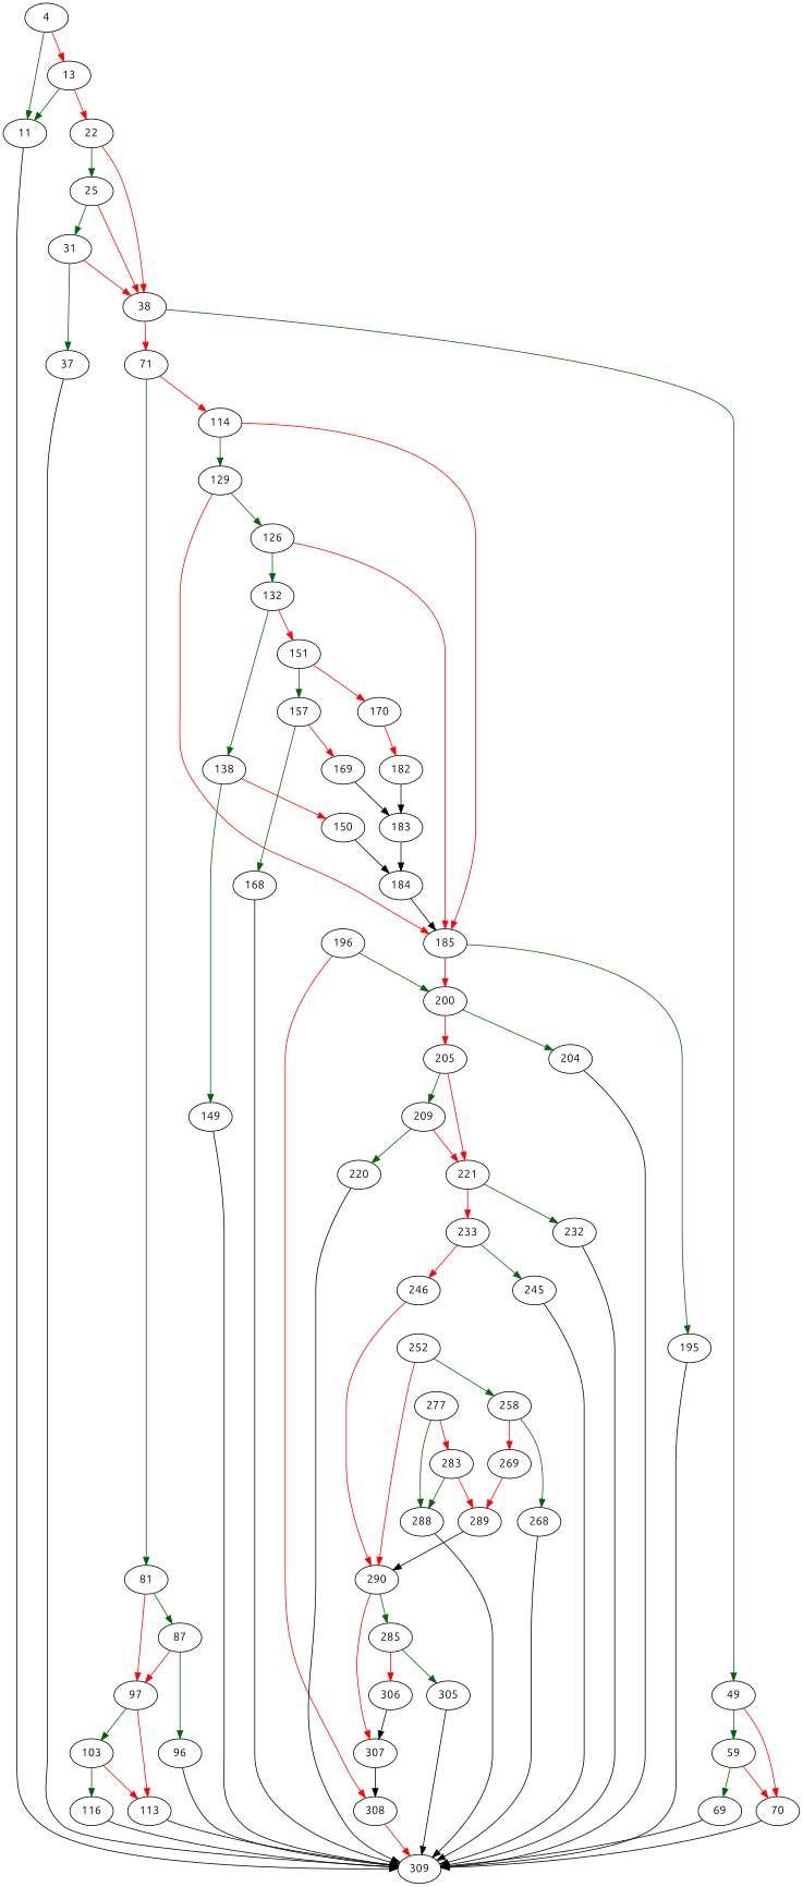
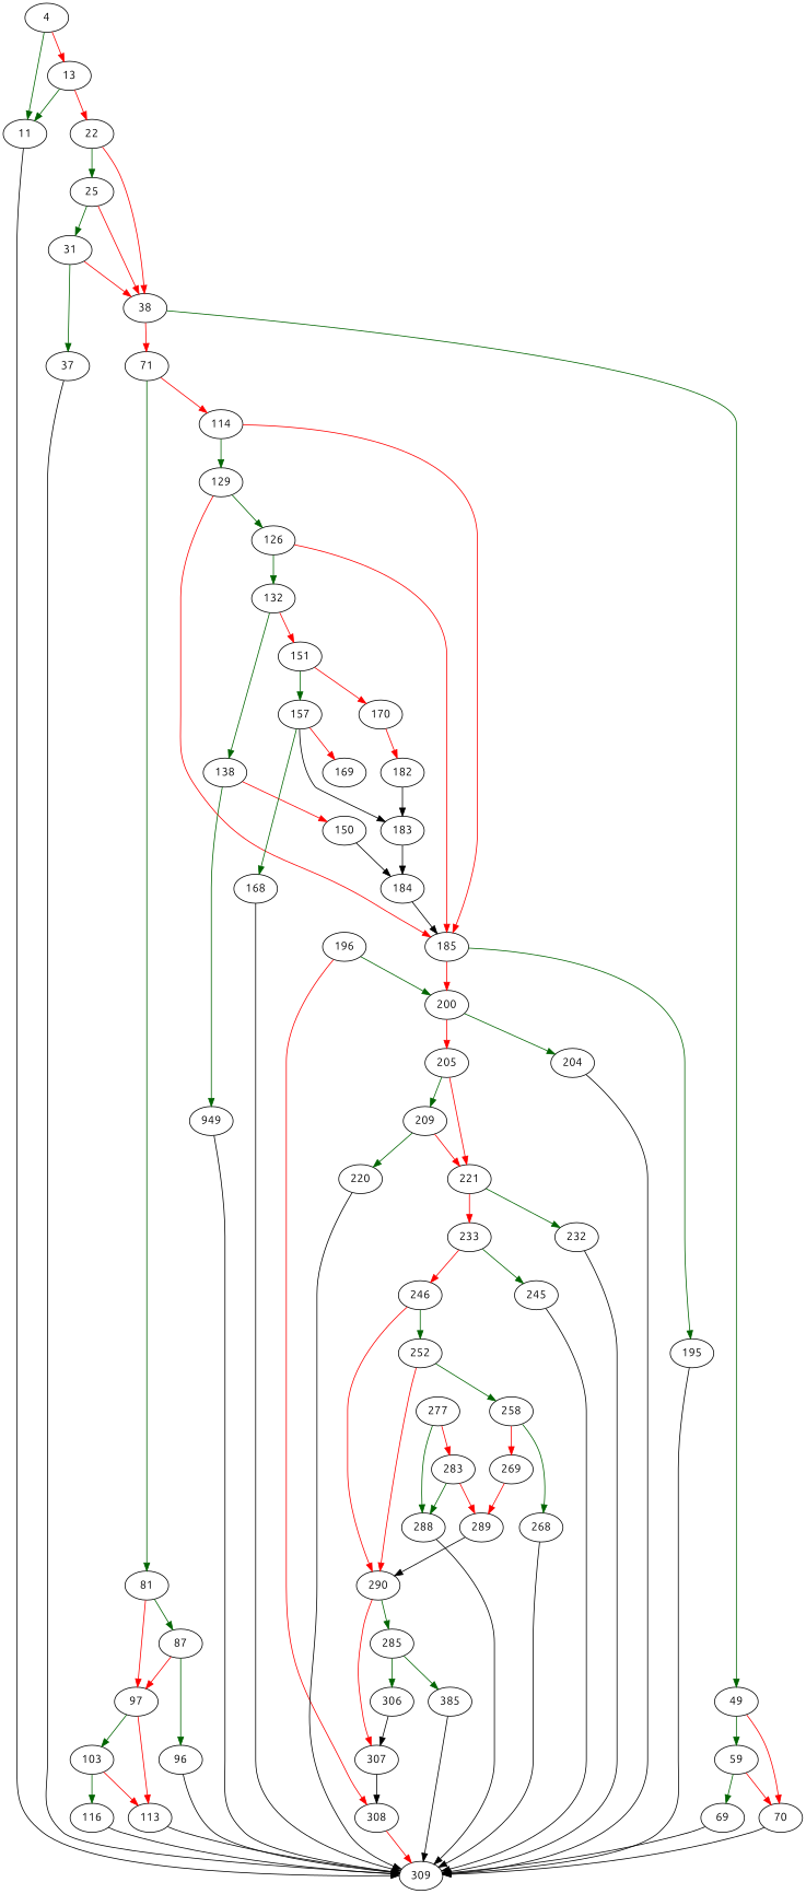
  strict digraph {
    fontname=Ubuntu
    node [fontname=Ubuntu]
    edge [color=red cond=false fontname=Ubuntu]
    4 [entry=true]
    n2 [label=11]
    13
    309
    22
    25
    38
    31
    49
    71
    37
    59
    70
    81
    114
    69
    87
    97
    n19 [label=129]
    185
    96
    103
    113
    126
    195
    200
    n27 [label=116]
    132
    196
    308
    138
    151
-   149
+   149 [label=949]
    150
    157
    170
    184
    168
    169
    182
    183
    204
    205
    209
    221
    220
    232
    233
    245
    246
    252
    290
    258
    n54 [label=285]
    307
    268
    269
-   305
+   305 [label=385]
    306
    289
    277
    288
    283
    4 -> n2 [color=darkgreen cond=true]
    4 -> 13
    n2 -> 309 [color="" cond=""]
    13 -> n2 [color=darkgreen cond=true]
    13 -> 22
    22 -> 25 [color=darkgreen cond=true]
    22 -> 38
    25 -> 38
    25 -> 31 [color=darkgreen cond=true]
    38 -> 49 [color=darkgreen cond=true]
    38 -> 71
    31 -> 38
    31 -> 37 [color=darkgreen cond=true]
    49 -> 59 [color=darkgreen cond=true]
    49 -> 70
    71 -> 81 [color=darkgreen cond=true]
    71 -> 114
    37 -> 309 [color="" cond=""]
    59 -> 70
    59 -> 69 [color=darkgreen cond=true]
    70 -> 309 [color="" cond=""]
    81 -> 87 [color=darkgreen cond=true]
    81 -> 97
    114 -> n19 [color=darkgreen cond=true]
    114 -> 185
    69 -> 309 [color="" cond=""]
    87 -> 97
    87 -> 96 [color=darkgreen cond=true]
    97 -> 103 [color=darkgreen cond=true]
    97 -> 113
    n19 -> 185
    n19 -> 126 [color=darkgreen cond=true]
    185 -> 195 [color=darkgreen cond=true]
    185 -> 200
    96 -> 309 [color="" cond=""]
    103 -> 113
    103 -> n27 [color=darkgreen cond=true]
    113 -> 309 [color="" cond=""]
    126 -> 185
    126 -> 132 [color=darkgreen cond=true]
    195 -> 309 [color="" cond=""]
    200 -> 204 [color=darkgreen cond=true]
    200 -> 205
    n27 -> 309 [color="" cond=""]
    132 -> 138 [color=darkgreen cond=true]
    132 -> 151
    196 -> 200 [color=darkgreen cond=true]
    196 -> 308
    308 -> 309 [cond=""]
    138 -> 149 [color=darkgreen cond=true]
    138 -> 150
    151 -> 157 [color=darkgreen cond=true]
    151 -> 170
    149 -> 309 [color="" cond=""]
    150 -> 184 [color="" cond=""]
    157 -> 168 [color=darkgreen cond=true]
    157 -> 169
    170 -> 182
    184 -> 185 [color="" cond=""]
    168 -> 309 [color="" cond=""]
-   169 -> 183 [color="" cond=""]
+   157 -> 183 [color="" cond=""]
    182 -> 183 [color="" cond=""]
    183 -> 184 [color="" cond=""]
    204 -> 309 [color="" cond=""]
    205 -> 209 [color=darkgreen cond=true]
    205 -> 221
    209 -> 221
    209 -> 220 [color=darkgreen cond=true]
    221 -> 232 [color=darkgreen cond=true]
    221 -> 233
    220 -> 309 [color="" cond=""]
    232 -> 309 [color="" cond=""]
    233 -> 245 [color=darkgreen cond=true]
    233 -> 246
    245 -> 309 [color="" cond=""]
+   246 -> 252 [color=darkgreen cond=true]
    246 -> 290
    252 -> 290
    252 -> 258 [color=darkgreen cond=true]
    290 -> n54 [color=darkgreen cond=true]
    290 -> 307
    258 -> 268 [color=darkgreen cond=true]
    258 -> 269
    n54 -> 305 [color=darkgreen cond=true]
-   n54 -> 306
+   n54 -> 306 [color=darkgreen]
    307 -> 308 [color="" cond=""]
    268 -> 309 [color="" cond=""]
    269 -> 289
    305 -> 309 [color="" cond=""]
    306 -> 307 [color="" cond=""]
    289 -> 290 [color="" cond=""]
    277 -> 288 [color=darkgreen cond=true]
    277 -> 283
    288 -> 309 [color="" cond=""]
    283 -> 289
    283 -> 288 [color=darkgreen cond=true]
  }
